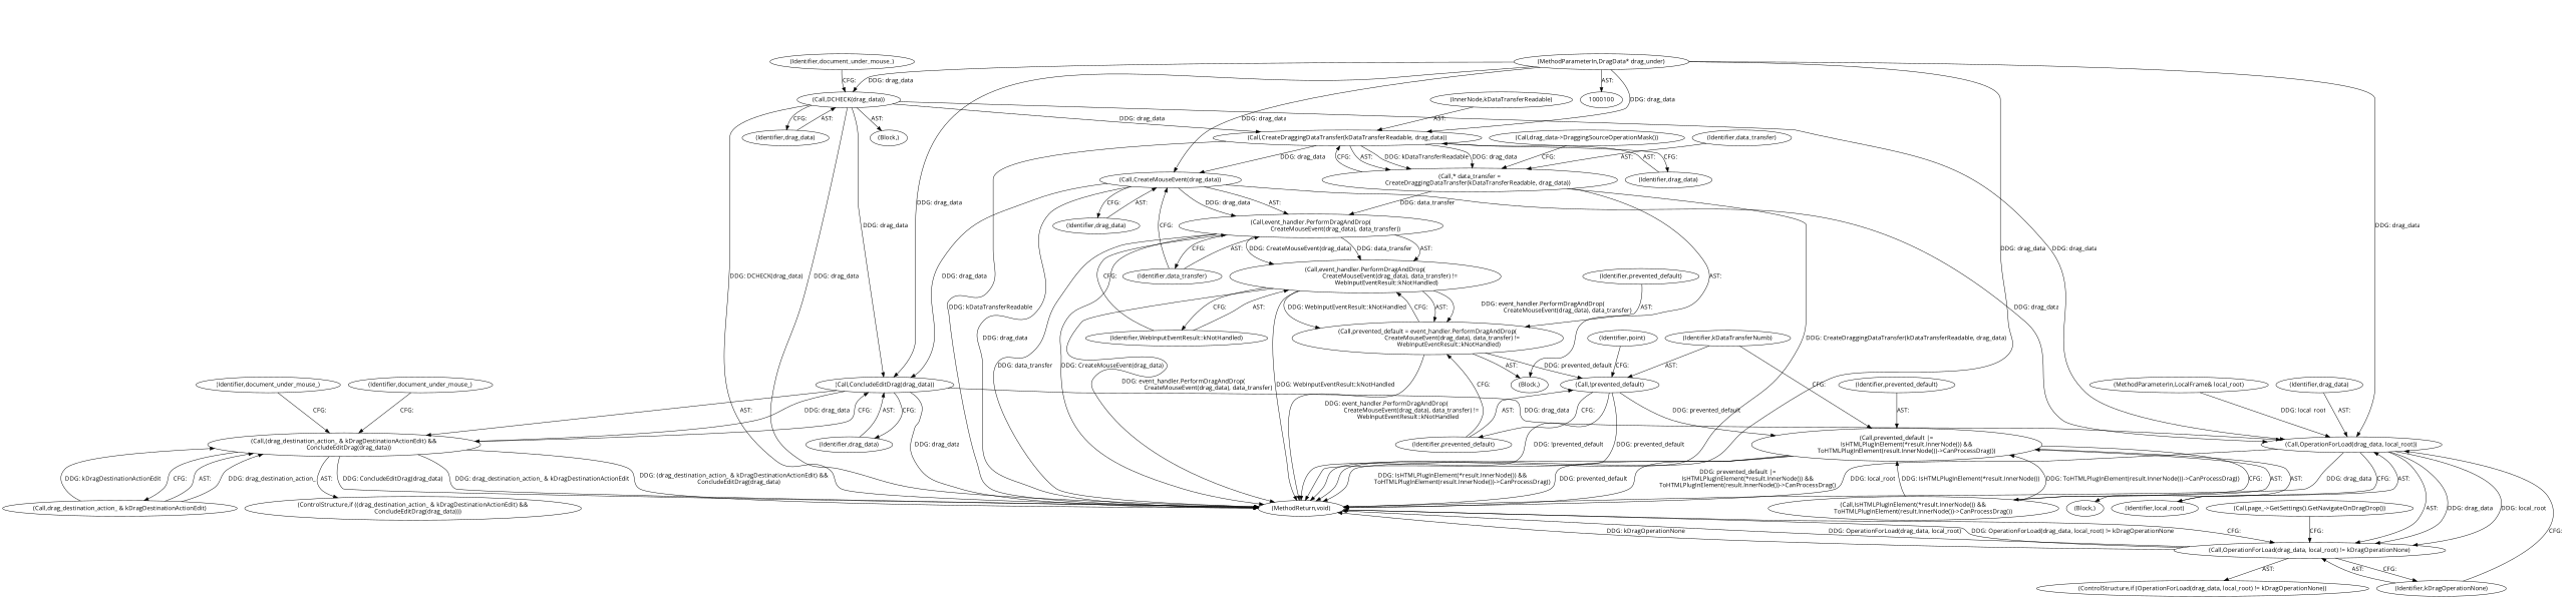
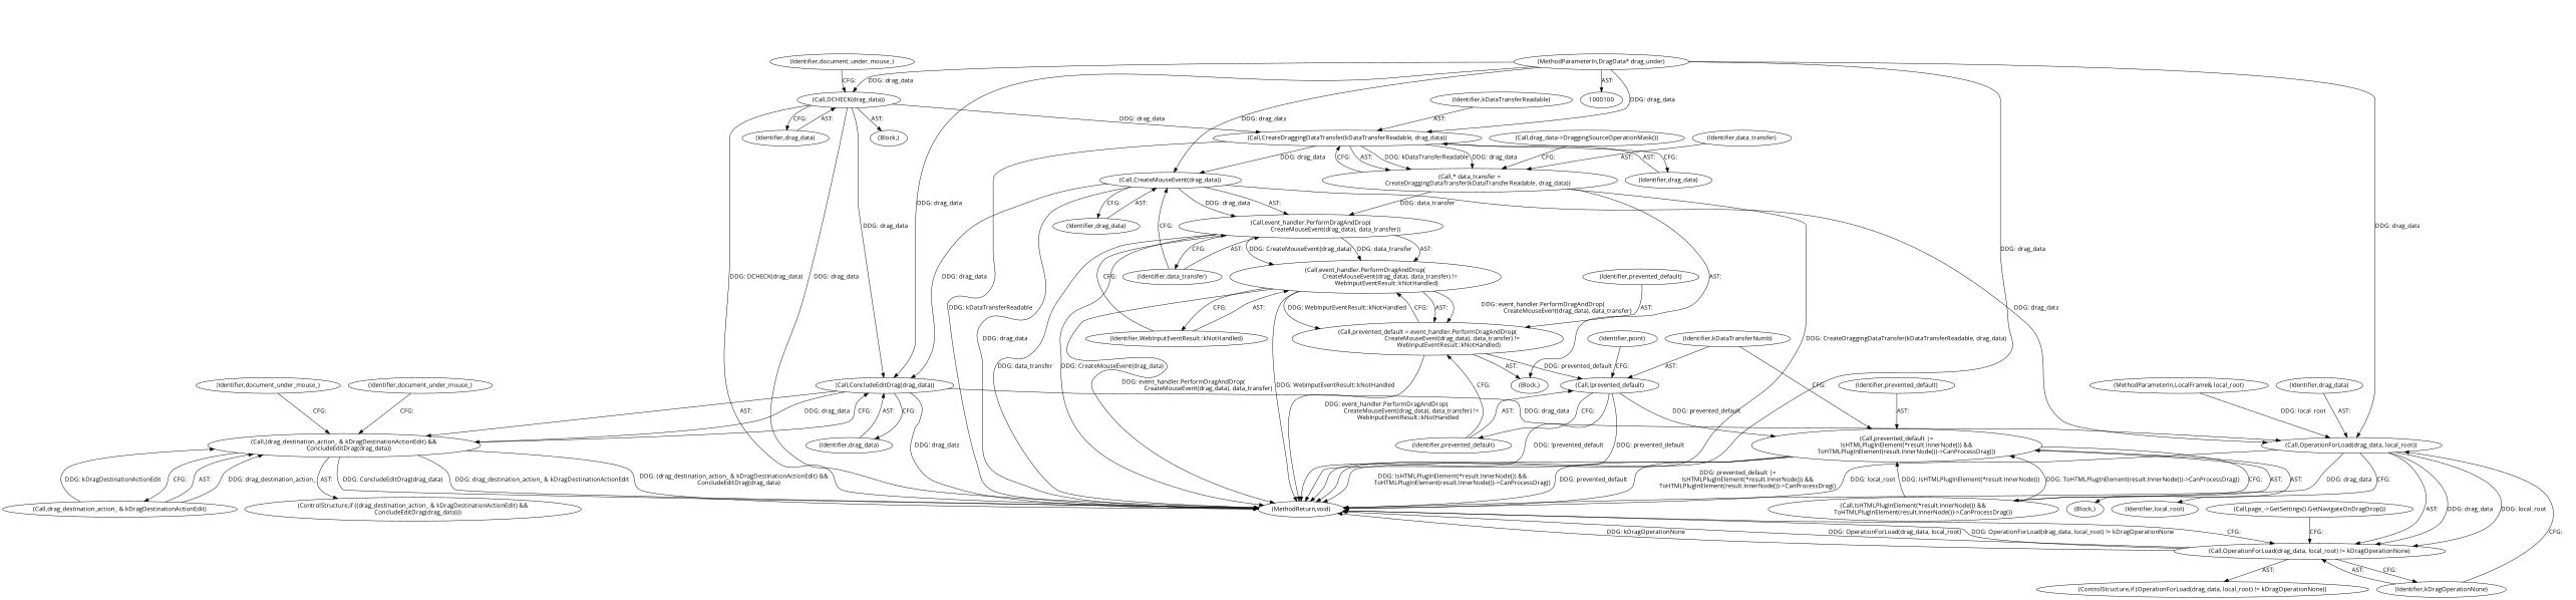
  digraph {
    fontname="Open Sans"
    node [fontname="Open Sans"]
    edge [fontname="Open Sans"]
    n1 [label="(MethodParameterIn,DragData* drag_under)"]
    n2 [label="(Call,DCHECK(drag_data))"]
    n3 [label="(Call,CreateDraggingDataTransfer(kDataTransferReadable, drag_data))"]
    n4 [label="(Call,CreateMouseEvent(drag_data))"]
    n5 [label="(Call,ConcludeEditDrag(drag_data))"]
    n6 [label="(Call,OperationForLoad(drag_data, local_root))"]
    n7 [label="(MethodReturn,void)"]
    1000100
    n9 [label="(Identifier,drag_data)"]
    n10 [label="(Block,)"]
    n11 [label="(Call,* data_transfer =\n          CreateDraggingDataTransfer(kDataTransferReadable, drag_data))"]
    n12 [label="(Identifier,drag_data)"]
    n13 [label="(Call,event_handler.PerformDragAndDrop(\n                              CreateMouseEvent(drag_data), data_transfer))"]
    n14 [label="(Identifier,drag_data)"]
    n15 [label="(Call,(drag_destination_action_ & kDragDestinationActionEdit) &&\n      ConcludeEditDrag(drag_data))"]
    n16 [label="(Identifier,drag_data)"]
    n17 [label="(Call,OperationForLoad(drag_data, local_root) != kDragOperationNone)"]
    n18 [label="(Identifier,local_root)"]
    n19 [label="(Block,)"]
    n20 [label="(Call,event_handler.PerformDragAndDrop(\n                              CreateMouseEvent(drag_data), data_transfer) !=\n                          WebInputEventResult::kNotHandled)"]
    n21 [label="(Identifier,data_transfer)"]
    n22 [label="(Call,prevented_default = event_handler.PerformDragAndDrop(\n                              CreateMouseEvent(drag_data), data_transfer) !=\n                          WebInputEventResult::kNotHandled)"]
    n23 [label="(Identifier,WebInputEventResult::kNotHandled)"]
    n24 [label="(Call,!prevented_default)"]
    n25 [label="(Call,prevented_default |=\n            IsHTMLPlugInElement(*result.InnerNode()) &&\n            ToHTMLPlugInElement(result.InnerNode())->CanProcessDrag())"]
    n26 [label="(Identifier,prevented_default)"]
    n27 [label="(Call,IsHTMLPlugInElement(*result.InnerNode()) &&\n            ToHTMLPlugInElement(result.InnerNode())->CanProcessDrag())"]
    n28 [label="(Block,)"]
    n29 [label="(Call,drag_destination_action_ & kDragDestinationActionEdit)"]
    n30 [label="(ControlStructure,if ((drag_destination_action_ & kDragDestinationActionEdit) &&\n      ConcludeEditDrag(drag_data)))"]
    n31 [label="(ControlStructure,if (OperationForLoad(drag_data, local_root) != kDragOperationNone))"]
    n32 [label="(Identifier,kDragOperationNone)"]
    n33 [label="(Call,page_->GetSettings().GetNavigateOnDragDrop())"]
    n34 [label="(Identifier,document_under_mouse_)"]
    n35 [label="(Identifier,point)"]
    n36 [label="(Identifier,prevented_default)"]
    n37 [label="(Identifier,kDataTransferNumb)"]
-   n38 [label="(InnerNode,kDataTransferReadable)"]
+   n38 [label="(Identifier,kDataTransferReadable)"]
    n39 [label="(Call,drag_data->DraggingSourceOperationMask())"]
    n40 [label="(Identifier,document_under_mouse_)"]
    n41 [label="(MethodParameterIn,LocalFrame& local_root)"]
    n42 [label="(Identifier,document_under_mouse_)"]
    n43 [label="(Identifier,prevented_default)"]
    n44 [label="(Identifier,data_transfer)"]
    n45 [label="(Identifier,drag_data)"]
    n1 -> n2 [label="DDG: drag_data"]
    n1 -> n3 [label="DDG: drag_data"]
    n1 -> n4 [label="DDG: drag_data"]
    n1 -> n5 [label="DDG: drag_data"]
    n1 -> n6 [label="DDG: drag_data"]
    n1 -> n7 [label="DDG: drag_data"]
    n1 -> 1000100 [label="AST: "]
    n2 -> n3 [label="DDG: drag_data"]
    n2 -> n5 [label="DDG: drag_data"]
-   n2 -> n6 [label="DDG: drag_data"]
    n2 -> n7 [label="DDG: DCHECK(drag_data)"]
    n2 -> n7 [label="DDG: drag_data"]
    n2 -> n9 [label="CFG: "]
    n2 -> n10 [label="AST: "]
    n3 -> n4 [label="DDG: drag_data"]
    n3 -> n7 [label="DDG: kDataTransferReadable"]
    n3 -> n11 [label="AST: "]
    n3 -> n11 [label="DDG: kDataTransferReadable"]
    n3 -> n11 [label="DDG: drag_data"]
    n3 -> n12 [label="CFG: "]
    n4 -> n5 [label="DDG: drag_data"]
    n4 -> n6 [label="DDG: drag_data"]
    n4 -> n7 [label="DDG: drag_data"]
    n4 -> n13 [label="AST: "]
    n4 -> n13 [label="DDG: drag_data"]
    n4 -> n14 [label="CFG: "]
    n5 -> n6 [label="DDG: drag_data"]
    n5 -> n7 [label="DDG: drag_data"]
    n5 -> n15 [label="AST: "]
    n5 -> n15 [label="DDG: drag_data"]
    n5 -> n16 [label="CFG: "]
    n6 -> n7 [label="DDG: local_root"]
    n6 -> n7 [label="DDG: drag_data"]
    n6 -> n17 [label="AST: "]
    n6 -> n17 [label="DDG: drag_data"]
    n6 -> n17 [label="DDG: local_root"]
    n6 -> n18 [label="CFG: "]
    n7 -> n17 [label="CFG: "]
    n9 -> n2 [label="AST: "]
    n11 -> n3 [label="CFG: "]
    n11 -> n7 [label="DDG: CreateDraggingDataTransfer(kDataTransferReadable, drag_data)"]
    n11 -> n13 [label="DDG: data_transfer"]
    n11 -> n19 [label="AST: "]
    n12 -> n3 [label="AST: "]
    n13 -> n7 [label="DDG: data_transfer"]
    n13 -> n7 [label="DDG: CreateMouseEvent(drag_data)"]
    n13 -> n20 [label="AST: "]
    n13 -> n20 [label="DDG: CreateMouseEvent(drag_data)"]
    n13 -> n20 [label="DDG: data_transfer"]
    n13 -> n21 [label="CFG: "]
    n14 -> n4 [label="AST: "]
    n15 -> n5 [label="CFG: "]
    n15 -> n7 [label="DDG: drag_destination_action_ & kDragDestinationActionEdit"]
    n15 -> n7 [label="DDG: (drag_destination_action_ & kDragDestinationActionEdit) &&\n      ConcludeEditDrag(drag_data)"]
    n15 -> n7 [label="DDG: ConcludeEditDrag(drag_data)"]
    n15 -> n29 [label="CFG: "]
    n15 -> n30 [label="AST: "]
    n16 -> n5 [label="AST: "]
    n17 -> n7 [label="DDG: kDragOperationNone"]
    n17 -> n7 [label="DDG: OperationForLoad(drag_data, local_root)"]
    n17 -> n7 [label="DDG: OperationForLoad(drag_data, local_root) != kDragOperationNone"]
    n17 -> n31 [label="AST: "]
    n17 -> n32 [label="CFG: "]
-   n18 -> n6 [label="AST: "]
    n20 -> n7 [label="DDG: WebInputEventResult::kNotHandled"]
    n20 -> n7 [label="DDG: event_handler.PerformDragAndDrop(\n                              CreateMouseEvent(drag_data), data_transfer)"]
    n20 -> n22 [label="AST: "]
    n20 -> n22 [label="DDG: event_handler.PerformDragAndDrop(\n                              CreateMouseEvent(drag_data), data_transfer)"]
    n20 -> n22 [label="DDG: WebInputEventResult::kNotHandled"]
    n20 -> n23 [label="CFG: "]
    n21 -> n4 [label="CFG: "]
    n21 -> n13 [label="AST: "]
    n22 -> n7 [label="DDG: event_handler.PerformDragAndDrop(\n                              CreateMouseEvent(drag_data), data_transfer) !=\n                          WebInputEventResult::kNotHandled"]
    n22 -> n19 [label="AST: "]
    n22 -> n20 [label="CFG: "]
    n22 -> n24 [label="DDG: prevented_default"]
    n23 -> n13 [label="CFG: "]
    n23 -> n20 [label="AST: "]
    n24 -> n7 [label="DDG: !prevented_default"]
    n24 -> n7 [label="DDG: prevented_default"]
    n24 -> n25 [label="DDG: prevented_default"]
    n24 -> n26 [label="CFG: "]
    n25 -> n7 [label="DDG: prevented_default |=\n            IsHTMLPlugInElement(*result.InnerNode()) &&\n            ToHTMLPlugInElement(result.InnerNode())->CanProcessDrag()"]
    n25 -> n7 [label="DDG: IsHTMLPlugInElement(*result.InnerNode()) &&\n            ToHTMLPlugInElement(result.InnerNode())->CanProcessDrag()"]
    n25 -> n7 [label="DDG: prevented_default"]
    n25 -> n27 [label="CFG: "]
    n25 -> n28 [label="AST: "]
    n26 -> n22 [label="CFG: "]
    n26 -> n24 [label="AST: "]
    n27 -> n25 [label="AST: "]
    n27 -> n25 [label="DDG: IsHTMLPlugInElement(*result.InnerNode())"]
    n27 -> n25 [label="DDG: ToHTMLPlugInElement(result.InnerNode())->CanProcessDrag()"]
    n29 -> n15 [label="AST: "]
    n29 -> n15 [label="DDG: drag_destination_action_"]
    n29 -> n15 [label="DDG: kDragDestinationActionEdit"]
    n32 -> n6 [label="CFG: "]
    n32 -> n17 [label="AST: "]
    n33 -> n17 [label="CFG: "]
    n34 -> n15 [label="CFG: "]
    n35 -> n24 [label="CFG: "]
    n36 -> n22 [label="AST: "]
    n37 -> n24 [label="AST: "]
    n37 -> n25 [label="CFG: "]
    n38 -> n3 [label="AST: "]
    n39 -> n11 [label="CFG: "]
    n40 -> n15 [label="CFG: "]
    n41 -> n6 [label="DDG: local_root"]
    n42 -> n2 [label="CFG: "]
    n43 -> n25 [label="AST: "]
    n44 -> n11 [label="AST: "]
    n45 -> n6 [label="AST: "]
  }
